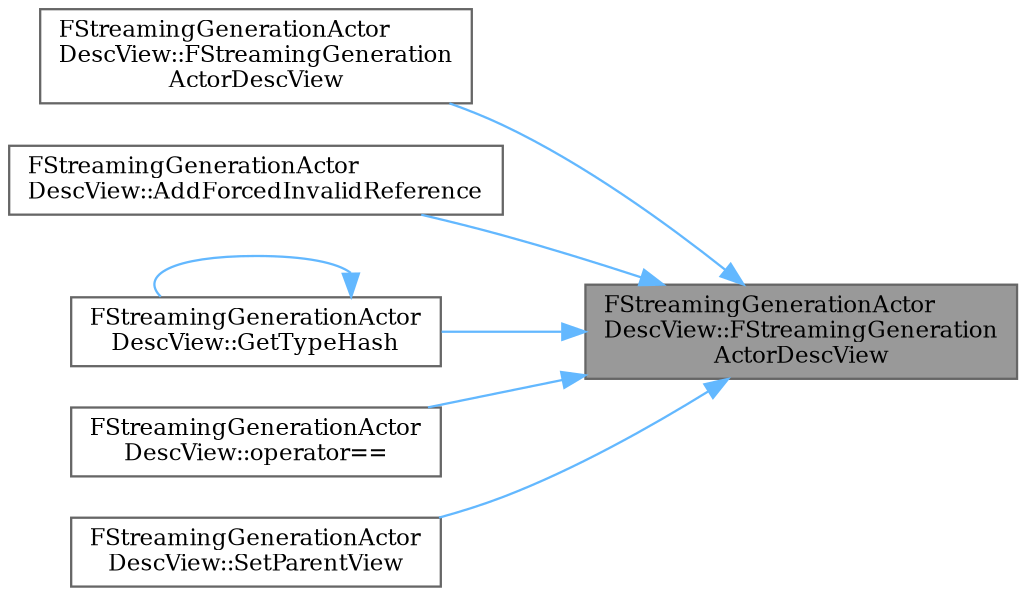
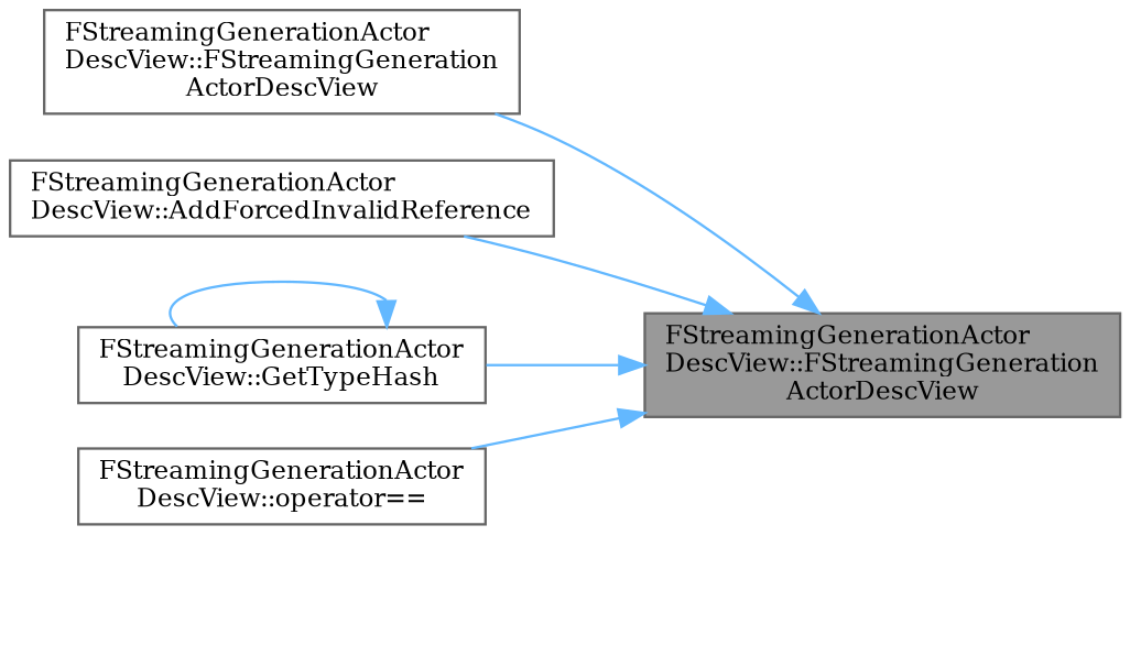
  digraph {
    rankdir=RL
    fontname="DejaVu Serif"
    node [color=grey40 fillcolor=white fontname="DejaVu Serif" fontsize=10 shape=box style=filled]
    edge [color=steelblue1 dir=back fontname="DejaVu Serif" fontsize=10 labelfontname=Helvetica labelfontsize=10 style=solid]
    n1 [color=gray40 fillcolor=grey60 fontcolor=black height=0.2 label="FStreamingGenerationActor\lDescView::FStreamingGeneration\lActorDescView" width=0.4]
    n2 [height=0.2 label="FStreamingGenerationActor\lDescView::FStreamingGeneration\lActorDescView" width=0.4]
    n3 [height=0.2 label="FStreamingGenerationActor\lDescView::AddForcedInvalidReference" width=0.4]
    n4 [height=0.2 label="FStreamingGenerationActor\lDescView::GetTypeHash" width=0.4]
    n5 [height=0.2 label="FStreamingGenerationActor\lDescView::operator==" width=0.4]
-   n6 [height=0.2 label="FStreamingGenerationActor\lDescView::SetParentView" width=0.4]
    n1 -> n2
    n1 -> n3
    n1 -> n4
    n1 -> n5
-   n1 -> n6
    n4 -> n4
  }
